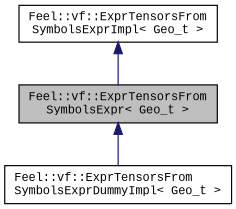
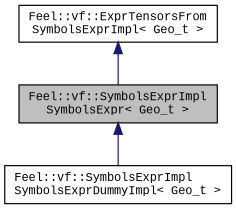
  digraph {
    fontname="Liberation Mono"
    rankdir=TB
    node [color=black fillcolor=white fontname="Liberation Mono" fontsize=10 shape=record style=filled]
    edge [color=midnightblue dir=back fontname="Liberation Mono" fontsize=10 labelfontname=Helvetica labelfontsize=10 style=solid]
-   n1 [fillcolor=grey75 fontcolor=black height=0.2 label="Feel::vf::ExprTensorsFrom\lSymbolsExpr\< Geo_t \>" width=0.4]
-   n2 [height=0.2 label="Feel::vf::ExprTensorsFrom\lSymbolsExprDummyImpl\< Geo_t \>" width=0.4]
+   n1 [fillcolor=grey75 fontcolor=black height=0.2 label="Feel::vf::SymbolsExprImpl\lSymbolsExpr\< Geo_t \>" width=0.4]
+   n2 [height=0.2 label="Feel::vf::SymbolsExprImpl\lSymbolsExprDummyImpl\< Geo_t \>" width=0.4]
    n3 [height=0.2 label="Feel::vf::ExprTensorsFrom\lSymbolsExprImpl\< Geo_t \>" width=0.4]
    n1 -> n2
    n3 -> n1
  }
